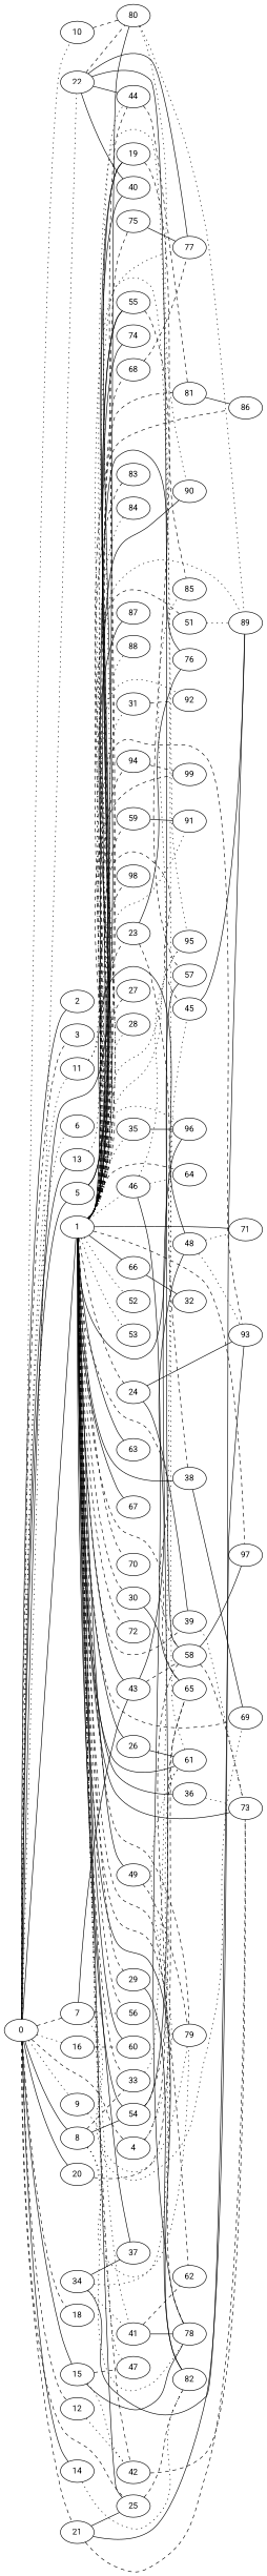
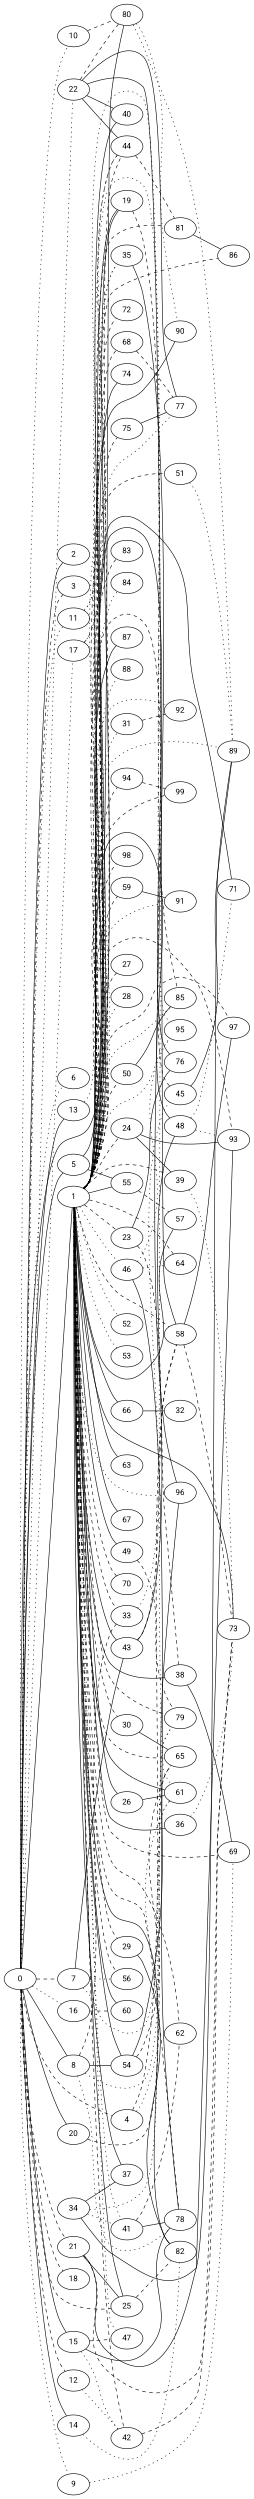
  graph {
    fontname=Roboto
    rankdir=LR
    node [fontname=Roboto]
    edge [fontname=Roboto style=solid]
    0
    1
    2
    3
    4
    5
    6
    7
    8
    9
    10
    11
    12
    13
    14
    15
    16
+   17
    18
    19
    20
    21
    22
    25
    23
    24
    26
    27
    28
    29
    30
    31
    33
    35
    36
    37
    38
    39
    40
    41
    42
    43
    44
    45
    46
    47
    48
    49
+   50
    51
    52
    53
    54
    55
    56
    57
    58
    59
    60
    61
    62
    63
    64
    65
    66
    67
    68
    69
    70
    71
    72
    73
    74
    75
    76
    77
    78
    79
    80
    81
    82
    83
    84
    85
    86
    87
    88
    89
    90
    91
    92
    93
    94
    95
    96
    97
    98
    99
    34
    32
    0 -- 1
    0 -- 2
    0 -- 3 [style=dashed]
    0 -- 4 [style=dashed]
    0 -- 5
    0 -- 6 [style=dotted]
    0 -- 7 [style=dashed]
    0 -- 8
    0 -- 9 [style=dotted]
    0 -- 10 [style=dotted]
    0 -- 11 [style=dotted]
    0 -- 12 [style=dashed]
    0 -- 13
    0 -- 14
    0 -- 15
    0 -- 16 [style=dotted]
+   0 -- 17 [style=dotted]
    0 -- 18 [style=dashed]
    0 -- 19
    0 -- 20
    0 -- 21 [style=dashed]
    0 -- 22 [style=dotted]
    0 -- 25 [style=dashed]
    1 -- 25
    1 -- 23 [style=dashed]
    1 -- 24 [style=dashed]
    1 -- 26
    1 -- 27 [style=dashed]
    1 -- 28 [style=dotted]
    1 -- 29 [style=dashed]
    1 -- 30 [style=dashed]
    1 -- 31 [style=dotted]
    1 -- 33 [style=dashed]
    1 -- 35 [style=dotted]
    1 -- 36
    1 -- 37
    1 -- 38
    1 -- 39 [style=dashed]
    1 -- 40
    1 -- 41 [style=dotted]
    1 -- 42 [style=dashed]
    1 -- 43
    1 -- 44 [style=dashed]
    1 -- 45 [style=dashed]
    1 -- 46 [style=dotted]
    1 -- 47 [style=dotted]
    1 -- 48
    1 -- 49
+   1 -- 50 [style=dashed]
    1 -- 51 [style=dashed]
    1 -- 52 [style=dotted]
    1 -- 53 [style=dotted]
    1 -- 54
    1 -- 55
    1 -- 56 [style=dashed]
    1 -- 57
    1 -- 58 [style=dashed]
    1 -- 59 [style=dashed]
    1 -- 60
    1 -- 61
    1 -- 62 [style=dashed]
    1 -- 63
    1 -- 64 [style=dashed]
    1 -- 65 [style=dashed]
    1 -- 66
    1 -- 67
    1 -- 68 [style=dashed]
    1 -- 69 [style=dashed]
    1 -- 70 [style=dashed]
    1 -- 71
    1 -- 72 [style=dashed]
    1 -- 73
    1 -- 74
    1 -- 75 [style=dashed]
    1 -- 76
    1 -- 77 [style=dotted]
    1 -- 78 [style=dashed]
    1 -- 79 [style=dashed]
    1 -- 80
    1 -- 81 [style=dashed]
    1 -- 82
    1 -- 83 [style=dashed]
    1 -- 84 [style=dotted]
    1 -- 85 [style=dotted]
    1 -- 86 [style=dashed]
    1 -- 87
    1 -- 88 [style=dotted]
    1 -- 89 [style=dotted]
    1 -- 90
    1 -- 91 [style=dotted]
    1 -- 92 [style=dotted]
    1 -- 93 [style=dashed]
    1 -- 94 [style=dashed]
    1 -- 95 [style=dotted]
    1 -- 96 [style=dotted]
    1 -- 97 [style=dashed]
    1 -- 98 [style=dashed]
    1 -- 99 [style=dashed]
    4 -- 58 [style=dashed]
    4 -- 61 [style=dotted]
    5 -- 19
    5 -- 55
    7 -- 43
    7 -- 56 [style=dotted]
    7 -- 79 [style=dotted]
    8 -- 33 [style=dashed]
    8 -- 54
    8 -- 78 [style=dotted]
    8 -- 79 [style=dotted]
    9 -- 69 [style=dotted]
    10 -- 80 [style=dashed]
    11 -- 44 [style=dotted]
    11 -- 61 [style=dotted]
    12 -- 42 [style=dotted]
    13 -- 95 [style=dotted]
    14 -- 82 [style=dotted]
    15 -- 42 [style=dotted]
    15 -- 47 [style=dashed]
    15 -- 78
    16 -- 60 [style=dashed]
+   17 -- 35 [style=dotted]
+   17 -- 44 [style=dashed]
    19 -- 85 [style=dashed]
    20 -- 65 [style=dashed]
    21 -- 25
    21 -- 73 [style=dashed]
    21 -- 89
    22 -- 40
    22 -- 44
    22 -- 58
    22 -- 77
    22 -- 80 [style=dashed]
    25 -- 82 [style=dashed]
    23 -- 38 [style=dashed]
    23 -- 76
    24 -- 39
    24 -- 93
    26 -- 61
    29 -- 82
    30 -- 65
    31 -- 92 [style=dashed]
    33 -- 45 [style=dotted]
    35 -- 96
    36 -- 73 [style=dotted]
    38 -- 69
    39 -- 73 [style=dotted]
    41 -- 62 [style=dashed]
    41 -- 78
    42 -- 73 [style=dashed]
    43 -- 48
    43 -- 58 [style=dashed]
    44 -- 81 [style=dashed]
    45 -- 89
    46 -- 64 [style=dotted]
    46 -- 78
    46 -- 95 [style=dotted]
    48 -- 71 [style=dotted]
    48 -- 93 [style=dotted]
    49 -- 79 [style=dashed]
+   50 -- 85
    51 -- 89 [style=dotted]
    54 -- 65 [style=dashed]
    54 -- 96
    55 -- 57 [style=dashed]
    58 -- 73 [style=dashed]
    58 -- 97
    59 -- 91
    66 -- 32
    68 -- 77 [style=dashed]
    75 -- 77
    80 -- 89 [style=dotted]
    80 -- 90 [style=dotted]
    81 -- 86
    94 -- 99 [style=dashed]
    34 -- 37
    34 -- 41 [style=dotted]
    34 -- 61 [style=dotted]
    34 -- 93
  }
